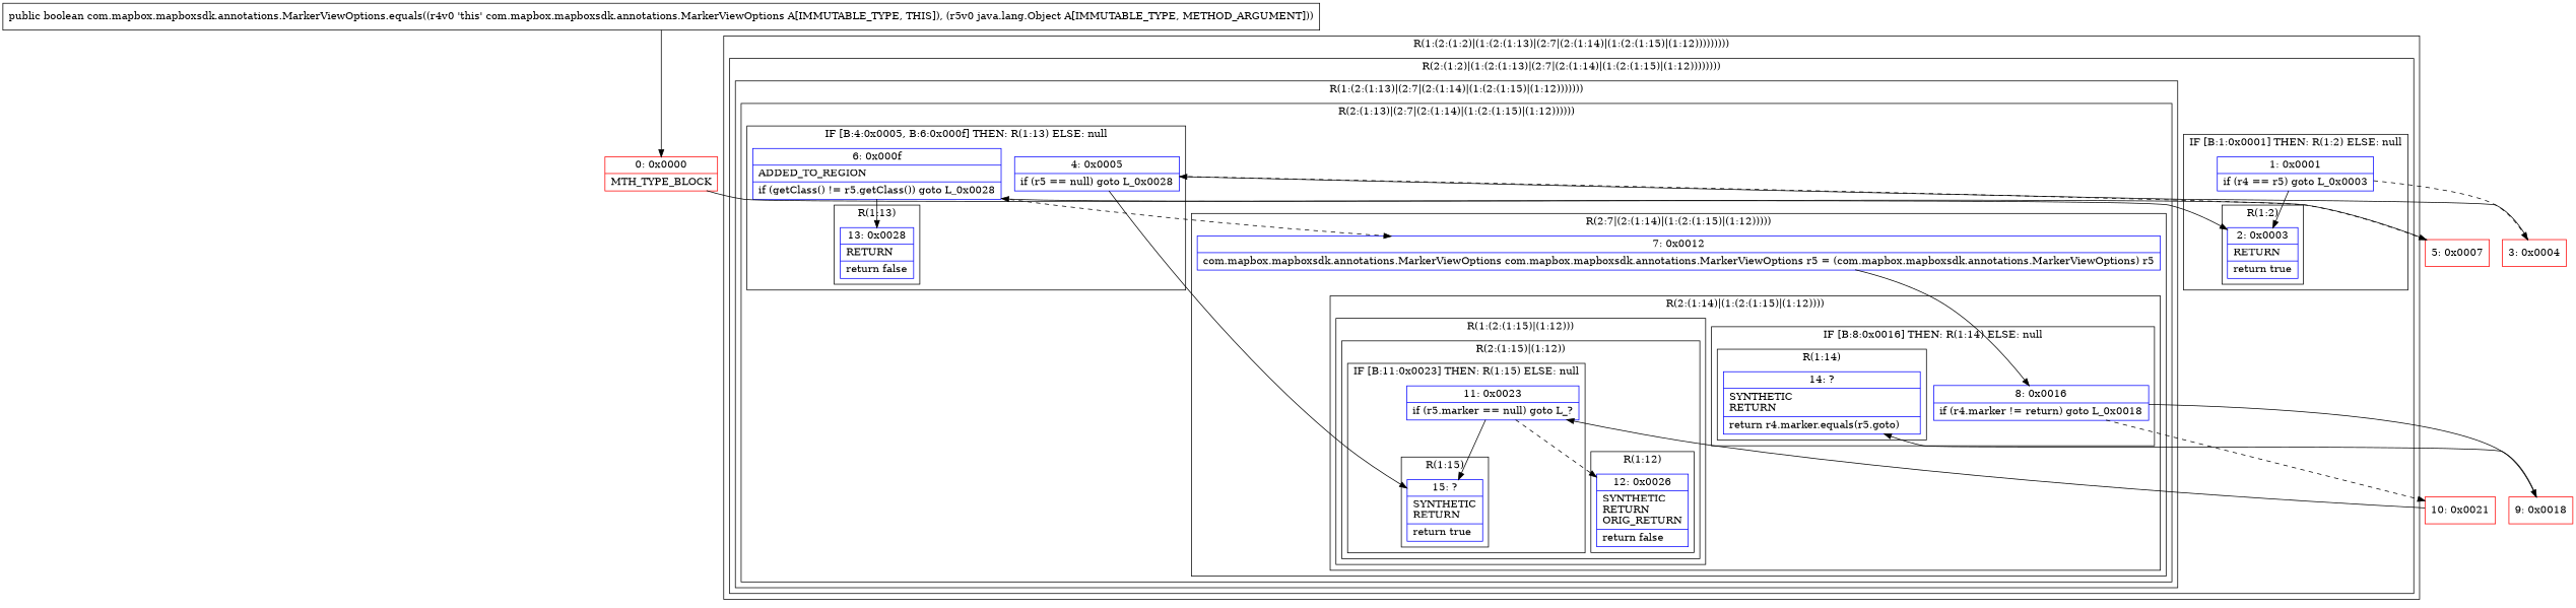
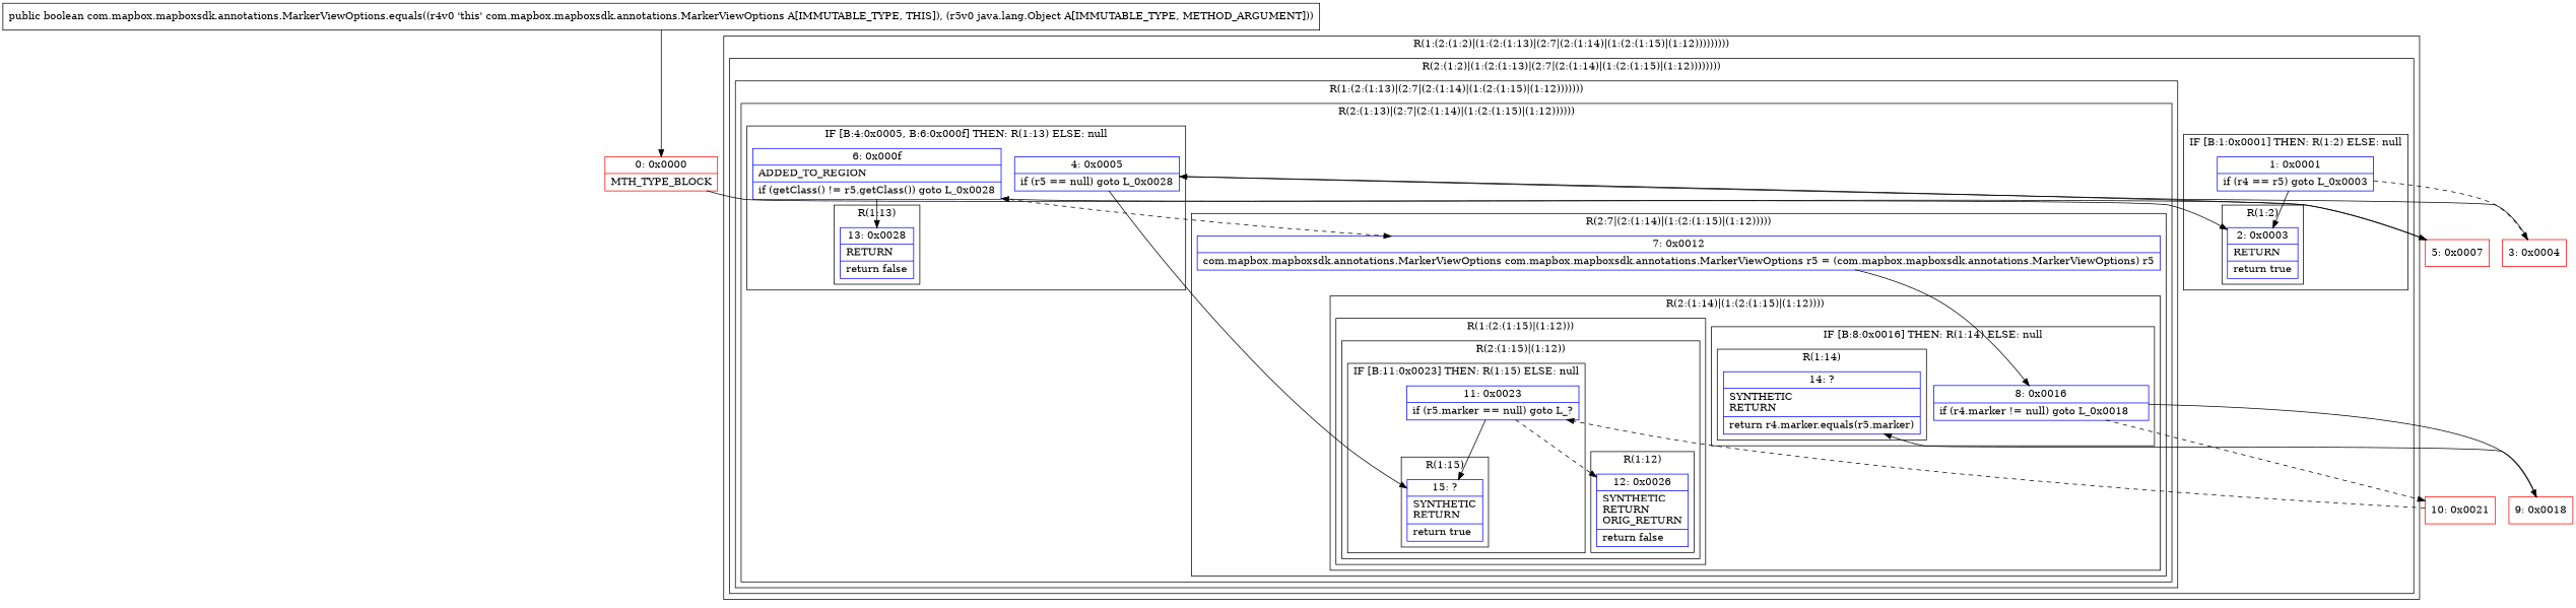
  digraph {
    node [color=blue shape=record]
    n1 [label="{2\:\ 0x0003|RETURN\l|return true\l}"]
    n2 [label="{1\:\ 0x0001|if (r4 == r5) goto L_0x0003\l}"]
    n3 [label="{13\:\ 0x0028|RETURN\l|return false\l}"]
    n4 [label="{4\:\ 0x0005|if (r5 == null) goto L_0x0028\l}"]
    n5 [label="{6\:\ 0x000f|ADDED_TO_REGION\l|if (getClass() != r5.getClass()) goto L_0x0028\l}"]
-   n6 [label="{14\:\ ?|SYNTHETIC\lRETURN\l|return r4.marker.equals(r5.goto)\l}"]
-   n7 [label="{8\:\ 0x0016|if (r4.marker != return) goto L_0x0018\l}"]
+   n6 [label="{14\:\ ?|SYNTHETIC\lRETURN\l|return r4.marker.equals(r5.marker)\l}"]
+   n7 [label="{8\:\ 0x0016|if (r4.marker != null) goto L_0x0018\l}"]
    n8 [label="{15\:\ ?|SYNTHETIC\lRETURN\l|return true\l}"]
    n9 [label="{11\:\ 0x0023|if (r5.marker == null) goto L_?\l}"]
    n10 [label="{12\:\ 0x0026|SYNTHETIC\lRETURN\lORIG_RETURN\l|return false\l}"]
    n11 [label="{7\:\ 0x0012|com.mapbox.mapboxsdk.annotations.MarkerViewOptions com.mapbox.mapboxsdk.annotations.MarkerViewOptions r5 = (com.mapbox.mapboxsdk.annotations.MarkerViewOptions) r5\l}"]
    n12 [color=red label="{3\:\ 0x0004}"]
    n13 [color=red label="{5\:\ 0x0007}"]
    n14 [color=red label="{9\:\ 0x0018}"]
    n15 [color=red label="{10\:\ 0x0021}"]
    n16 [color=red label="{0\:\ 0x0000|MTH_TYPE_BLOCK\l}"]
    n17 [label="{public boolean com.mapbox.mapboxsdk.annotations.MarkerViewOptions.equals((r4v0 'this' com.mapbox.mapboxsdk.annotations.MarkerViewOptions A[IMMUTABLE_TYPE, THIS]), (r5v0 java.lang.Object A[IMMUTABLE_TYPE, METHOD_ARGUMENT])) }" color=""]
    subgraph cluster_1 {
      label="R(1:(2:(1:2)|(1:(2:(1:13)|(2:7|(2:(1:14)|(1:(2:(1:15)|(1:12)))))))))"
      subgraph cluster_2 {
        label="R(2:(1:2)|(1:(2:(1:13)|(2:7|(2:(1:14)|(1:(2:(1:15)|(1:12))))))))"
        subgraph cluster_3 {
          label="IF [B:1:0x0001] THEN: R(1:2) ELSE: null"
          n2
          subgraph cluster_4 {
            label="R(1:2)"
            n1
          }
        }
        subgraph cluster_5 {
          label="R(1:(2:(1:13)|(2:7|(2:(1:14)|(1:(2:(1:15)|(1:12)))))))"
          subgraph cluster_6 {
            label="R(2:(1:13)|(2:7|(2:(1:14)|(1:(2:(1:15)|(1:12))))))"
            subgraph cluster_7 {
              label="IF [B:4:0x0005, B:6:0x000f] THEN: R(1:13) ELSE: null"
              n4
              n5
              subgraph cluster_8 {
                label="R(1:13)"
                n3
              }
            }
            subgraph cluster_9 {
              label="R(2:7|(2:(1:14)|(1:(2:(1:15)|(1:12)))))"
              n11
              subgraph cluster_10 {
                label="R(2:(1:14)|(1:(2:(1:15)|(1:12))))"
                subgraph cluster_11 {
                  label="IF [B:8:0x0016] THEN: R(1:14) ELSE: null"
                  n7
                  subgraph cluster_12 {
                    label="R(1:14)"
                    n6
                  }
                }
                subgraph cluster_13 {
                  label="R(1:(2:(1:15)|(1:12)))"
                  subgraph cluster_14 {
                    label="R(2:(1:15)|(1:12))"
                    subgraph cluster_15 {
                      label="IF [B:11:0x0023] THEN: R(1:15) ELSE: null"
                      n9
                      subgraph cluster_16 {
                        label="R(1:15)"
                        n8
                      }
                    }
                    subgraph cluster_17 {
                      label="R(1:12)"
                      n10
                    }
                  }
                }
              }
            }
          }
        }
      }
    }
    n2 -> n1
    n2 -> n12 [style=dashed]
    n4 -> n8
-   n4 -> n13 [style=dashed]
+   n4 -> n13 [style=solid]
    n5 -> n3
    n5 -> n11 [style=dashed]
    n7 -> n14
    n7 -> n15 [style=dashed]
    n9 -> n8
    n9 -> n10 [style=dashed]
    n11 -> n7
    n12 -> n4
    n13 -> n5
    n14 -> n6
-   n15 -> n9
+   n15 -> n9 [style=dashed]
    n16 -> n1
    n17 -> n16
  }
